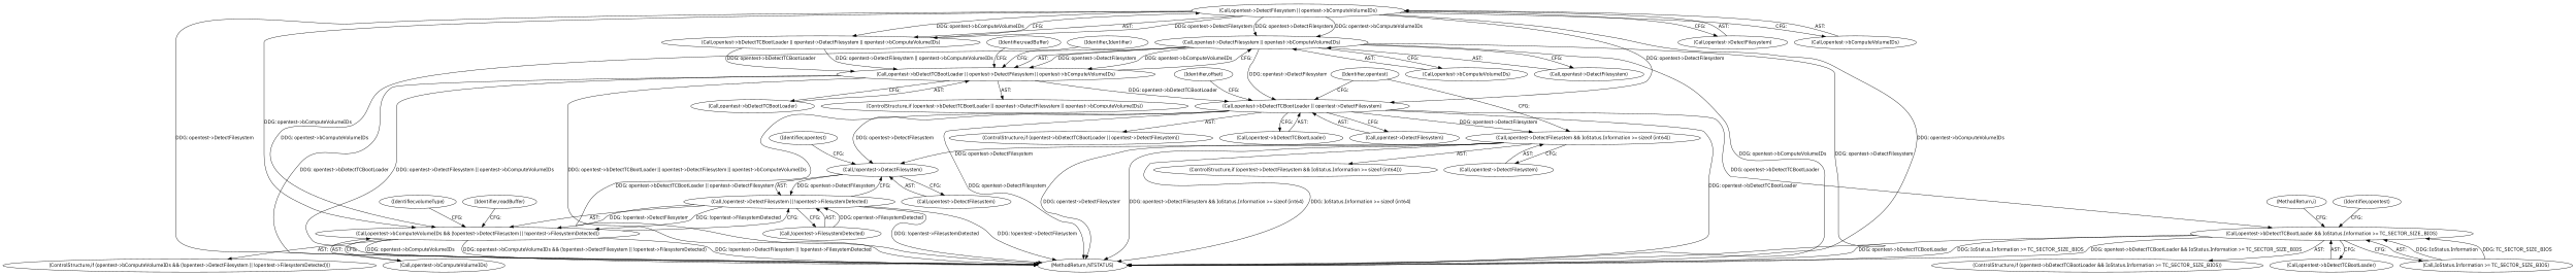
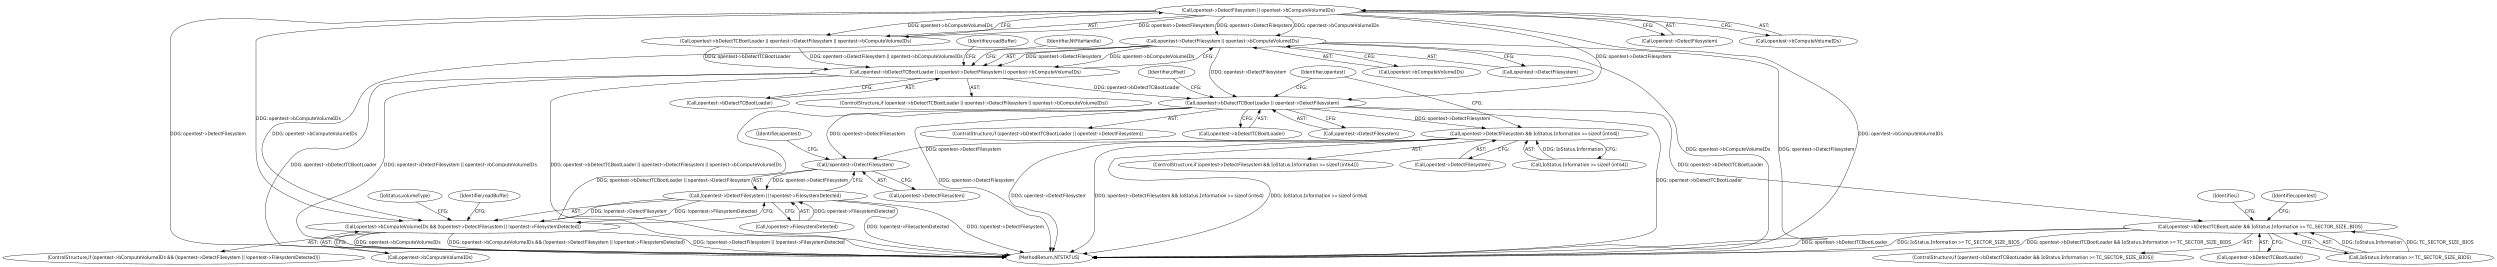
  digraph {
    fontname="IBM Plex Sans"
    node [fontname="IBM Plex Sans"]
    edge [fontname="IBM Plex Sans"]
    n1 [label="(Call,opentest->DetectFilesystem || opentest->bComputeVolumeIDs)"]
    n2 [label="(Call,opentest->bDetectTCBootLoader || opentest->DetectFilesystem || opentest->bComputeVolumeIDs)"]
    n3 [label="(Call,opentest->bDetectTCBootLoader || opentest->DetectFilesystem)"]
    n4 [label="(Call,opentest->bComputeVolumeIDs && (!opentest->DetectFilesystem || !opentest->FilesystemDetected))"]
    n5 [label="(MethodReturn,NTSTATUS)"]
    n6 [label="(Call,opentest->bComputeVolumeIDs)"]
    n7 [label="(Call,opentest->DetectFilesystem)"]
    n8 [label="(Call,opentest->bDetectTCBootLoader)"]
    n9 [label="(ControlStructure,if (opentest->bDetectTCBootLoader || opentest->DetectFilesystem || opentest->bComputeVolumeIDs))"]
    n10 [label="(Call,opentest->bDetectTCBootLoader && IoStatus.Information >= TC_SECTOR_SIZE_BIOS)"]
    n11 [label="(Call,opentest->DetectFilesystem && IoStatus.Information >= sizeof (int64))"]
    n12 [label="(Call,!opentest->DetectFilesystem)"]
    n13 [label="(ControlStructure,if (opentest->bDetectTCBootLoader || opentest->DetectFilesystem))"]
    n14 [label="(Call,opentest->bDetectTCBootLoader)"]
    n15 [label="(Call,opentest->DetectFilesystem)"]
    n16 [label="(Call,!opentest->DetectFilesystem || !opentest->FilesystemDetected)"]
    n17 [label="(Call,opentest->bComputeVolumeIDs)"]
    n18 [label="(ControlStructure,if (opentest->bComputeVolumeIDs && (!opentest->DetectFilesystem || !opentest->FilesystemDetected)))"]
    n19 [label="(Call,opentest->DetectFilesystem || opentest->bComputeVolumeIDs)"]
    n20 [label="(Call,opentest->bDetectTCBootLoader || opentest->DetectFilesystem || opentest->bComputeVolumeIDs)"]
    n21 [label="(Call,opentest->DetectFilesystem)"]
    n22 [label="(Call,opentest->bComputeVolumeIDs)"]
    n23 [label="(Call,IoStatus.Information >= TC_SECTOR_SIZE_BIOS)"]
    n24 [label="(ControlStructure,if (opentest->bDetectTCBootLoader && IoStatus.Information >= TC_SECTOR_SIZE_BIOS))"]
    n25 [label="(Call,opentest->bDetectTCBootLoader)"]
    n26 [label="(ControlStructure,if (opentest->DetectFilesystem && IoStatus.Information >= sizeof (int64)))"]
    n27 [label="(Call,opentest->DetectFilesystem)"]
+   n28 [label="(Call,IoStatus.Information >= sizeof (int64))"]
    n29 [label="(Call,opentest->DetectFilesystem)"]
    n30 [label="(Call,!opentest->FilesystemDetected)"]
    n31 [label="(Identifier,offset)"]
-   n32 [label="(Identifier,volumeType)"]
+   n32 [label="(IoStatus,volumeType)"]
    n33 [label="(Identifier,opentest)"]
    n34 [label="(Identifier,opentest)"]
    n35 [label="(Identifier,readBuffer)"]
    n36 [label="(Identifier,readBuffer)"]
    n37 [label="(Identifier,opentest)"]
-   n38 [label="(Identifier,Identifier)"]
-   n39 [label="(MethodReturn,i)"]
+   n38 [label="(Identifier,NtFileHandle)"]
+   n39 [label="(Identifier,i)"]
    n1 -> n2 [label="AST: "]
    n1 -> n2 [label="DDG: opentest->DetectFilesystem"]
    n1 -> n2 [label="DDG: opentest->bComputeVolumeIDs"]
    n1 -> n3 [label="DDG: opentest->DetectFilesystem"]
    n1 -> n4 [label="DDG: opentest->bComputeVolumeIDs"]
    n1 -> n5 [label="DDG: opentest->bComputeVolumeIDs"]
    n1 -> n5 [label="DDG: opentest->DetectFilesystem"]
    n1 -> n6 [label="CFG: "]
    n1 -> n7 [label="CFG: "]
    n2 -> n1 [label="CFG: "]
    n2 -> n3 [label="DDG: opentest->bDetectTCBootLoader"]
    n2 -> n5 [label="DDG: opentest->bDetectTCBootLoader"]
    n2 -> n5 [label="DDG: opentest->DetectFilesystem || opentest->bComputeVolumeIDs"]
    n2 -> n5 [label="DDG: opentest->bDetectTCBootLoader || opentest->DetectFilesystem || opentest->bComputeVolumeIDs"]
    n2 -> n8 [label="CFG: "]
    n2 -> n9 [label="AST: "]
    n3 -> n5 [label="DDG: opentest->bDetectTCBootLoader"]
    n3 -> n5 [label="DDG: opentest->bDetectTCBootLoader || opentest->DetectFilesystem"]
    n3 -> n5 [label="DDG: opentest->DetectFilesystem"]
    n3 -> n10 [label="DDG: opentest->bDetectTCBootLoader"]
    n3 -> n11 [label="DDG: opentest->DetectFilesystem"]
    n3 -> n12 [label="DDG: opentest->DetectFilesystem"]
    n3 -> n13 [label="AST: "]
    n3 -> n14 [label="CFG: "]
    n3 -> n15 [label="CFG: "]
    n4 -> n5 [label="DDG: opentest->bComputeVolumeIDs"]
    n4 -> n5 [label="DDG: opentest->bComputeVolumeIDs && (!opentest->DetectFilesystem || !opentest->FilesystemDetected)"]
    n4 -> n5 [label="DDG: !opentest->DetectFilesystem || !opentest->FilesystemDetected"]
    n4 -> n16 [label="CFG: "]
    n4 -> n17 [label="CFG: "]
    n4 -> n18 [label="AST: "]
    n6 -> n1 [label="AST: "]
    n7 -> n1 [label="AST: "]
    n8 -> n2 [label="AST: "]
    n10 -> n5 [label="DDG: IoStatus.Information >= TC_SECTOR_SIZE_BIOS"]
    n10 -> n5 [label="DDG: opentest->bDetectTCBootLoader && IoStatus.Information >= TC_SECTOR_SIZE_BIOS"]
    n10 -> n5 [label="DDG: opentest->bDetectTCBootLoader"]
    n10 -> n23 [label="CFG: "]
    n10 -> n24 [label="AST: "]
    n10 -> n25 [label="CFG: "]
    n11 -> n5 [label="DDG: IoStatus.Information >= sizeof (int64)"]
    n11 -> n5 [label="DDG: opentest->DetectFilesystem"]
    n11 -> n5 [label="DDG: opentest->DetectFilesystem && IoStatus.Information >= sizeof (int64)"]
    n11 -> n12 [label="DDG: opentest->DetectFilesystem"]
    n11 -> n26 [label="AST: "]
    n11 -> n27 [label="CFG: "]
+   n11 -> n28 [label="CFG: "]
    n12 -> n16 [label="AST: "]
    n12 -> n16 [label="DDG: opentest->DetectFilesystem"]
    n12 -> n29 [label="CFG: "]
    n14 -> n3 [label="AST: "]
    n15 -> n3 [label="AST: "]
    n16 -> n4 [label="AST: "]
    n16 -> n4 [label="DDG: !opentest->DetectFilesystem"]
    n16 -> n4 [label="DDG: !opentest->FilesystemDetected"]
    n16 -> n5 [label="DDG: !opentest->DetectFilesystem"]
    n16 -> n5 [label="DDG: !opentest->FilesystemDetected"]
    n16 -> n12 [label="CFG: "]
    n16 -> n30 [label="CFG: "]
    n17 -> n4 [label="AST: "]
    n19 -> n1 [label="DDG: opentest->DetectFilesystem"]
    n19 -> n1 [label="DDG: opentest->bComputeVolumeIDs"]
    n19 -> n3 [label="DDG: opentest->DetectFilesystem"]
    n19 -> n4 [label="DDG: opentest->bComputeVolumeIDs"]
    n19 -> n5 [label="DDG: opentest->DetectFilesystem"]
    n19 -> n5 [label="DDG: opentest->bComputeVolumeIDs"]
    n19 -> n20 [label="AST: "]
    n19 -> n20 [label="DDG: opentest->DetectFilesystem"]
    n19 -> n20 [label="DDG: opentest->bComputeVolumeIDs"]
    n19 -> n21 [label="CFG: "]
    n19 -> n22 [label="CFG: "]
    n20 -> n2 [label="DDG: opentest->bDetectTCBootLoader"]
    n20 -> n2 [label="DDG: opentest->DetectFilesystem || opentest->bComputeVolumeIDs"]
    n20 -> n19 [label="CFG: "]
    n21 -> n19 [label="AST: "]
    n22 -> n19 [label="AST: "]
    n23 -> n10 [label="AST: "]
    n23 -> n10 [label="DDG: IoStatus.Information"]
    n23 -> n10 [label="DDG: TC_SECTOR_SIZE_BIOS"]
    n25 -> n10 [label="AST: "]
    n27 -> n11 [label="AST: "]
+   n28 -> n11 [label="AST: "]
+   n28 -> n11 [label="DDG: IoStatus.Information"]
    n29 -> n12 [label="AST: "]
    n30 -> n16 [label="AST: "]
    n30 -> n16 [label="DDG: opentest->FilesystemDetected"]
    n31 -> n3 [label="CFG: "]
    n32 -> n4 [label="CFG: "]
    n33 -> n10 [label="CFG: "]
    n34 -> n12 [label="CFG: "]
    n35 -> n4 [label="CFG: "]
    n36 -> n2 [label="CFG: "]
    n37 -> n3 [label="CFG: "]
    n37 -> n11 [label="CFG: "]
    n38 -> n2 [label="CFG: "]
    n39 -> n10 [label="CFG: "]
  }
